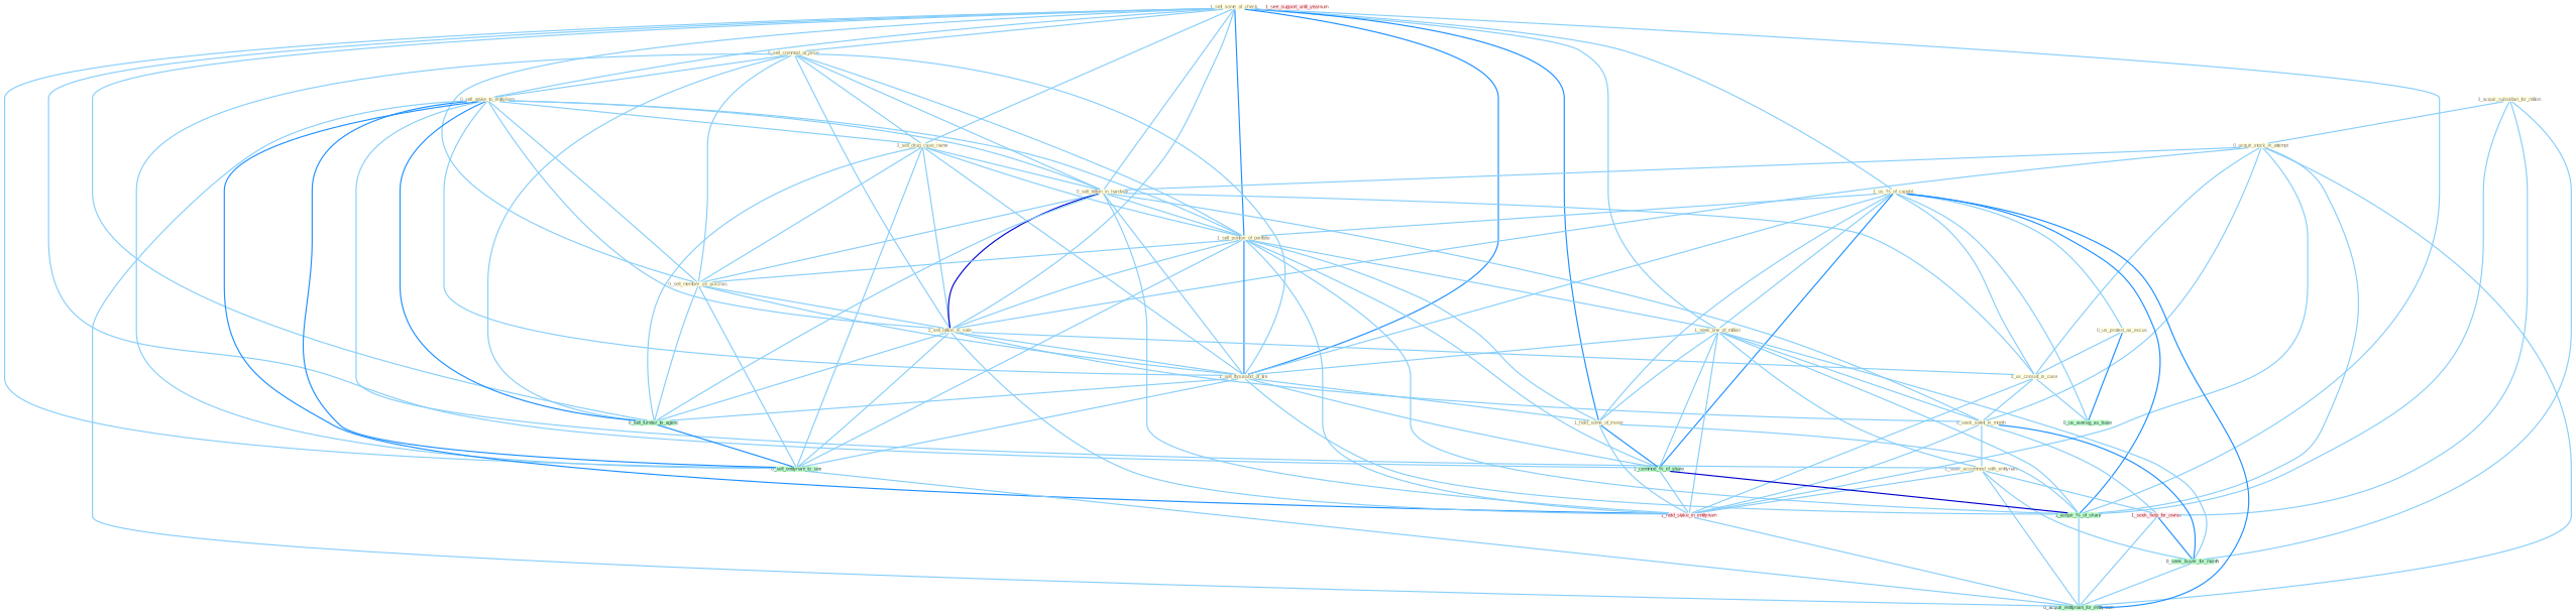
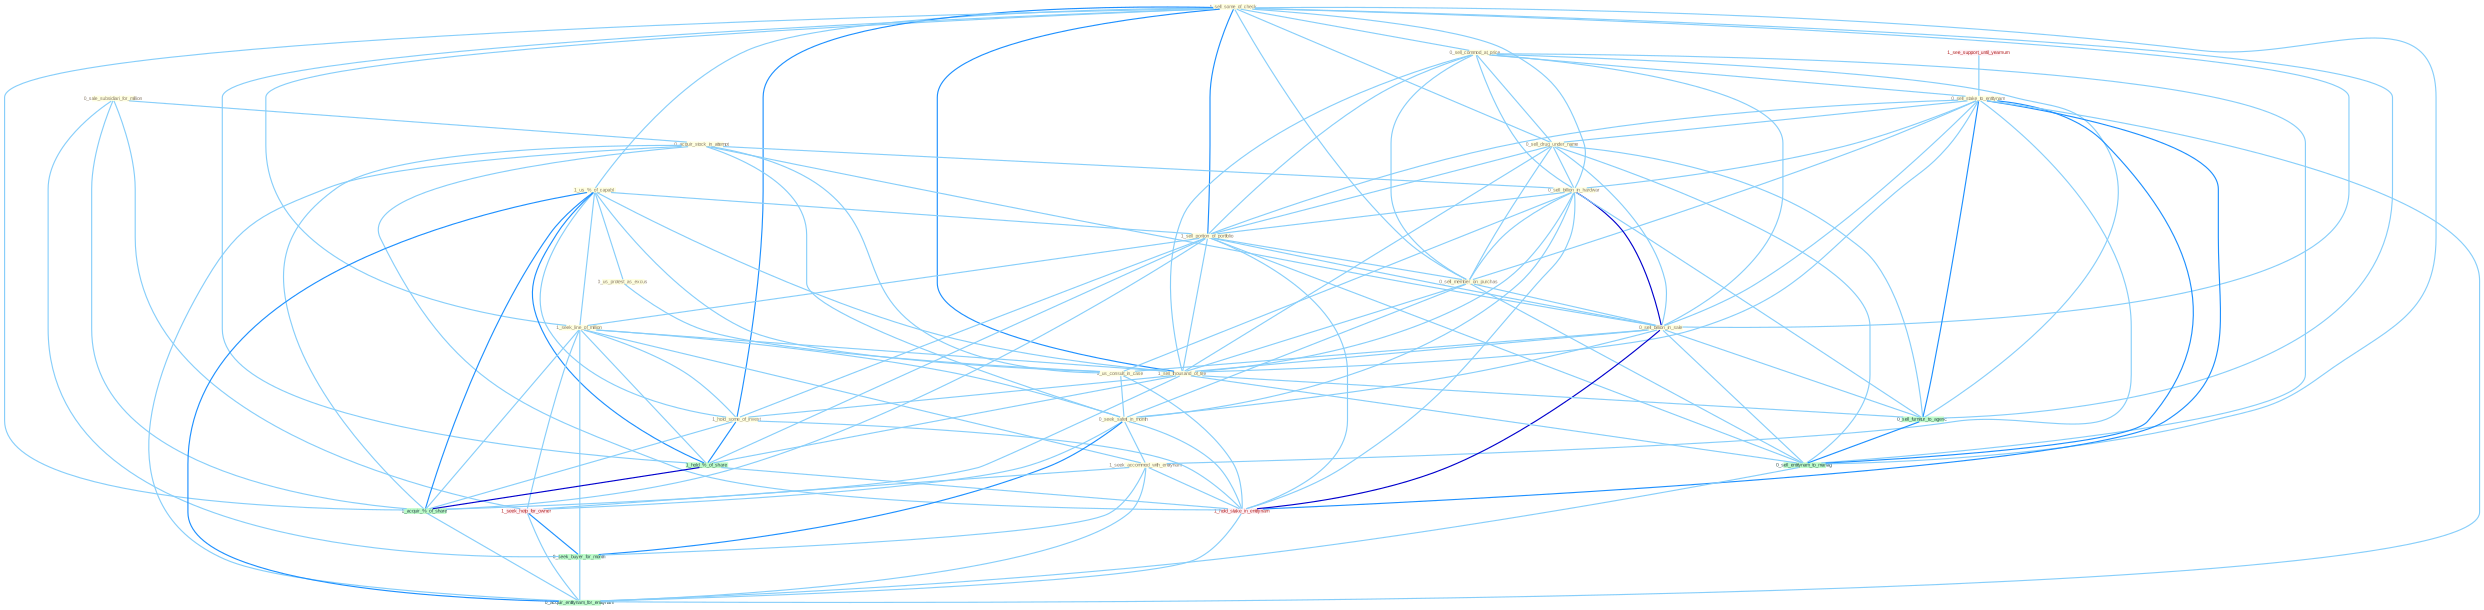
  graph {
    fontname="Liberation Sans"
    node [color="#ffffe0" fixedsize=true fontcolor="#8b7d6b" fontname="Liberation Sans" fontsize=4 shape=polygon style=filled]
    edge [color="#87cefa" fontname="Liberation Sans" w=1]
    "1_sell_some_of_check " [height=.06 width=.5]
    "0_sell_commod_at_price " [height=.06 width=.5]
-   "0_acquir_subsidiari_for_million " [height=.06 width=.5]
+   "0_acquir_subsidiari_for_million " [height=.06 width=.5 label="0_sale_subsidiari_for_million"]
    "0_sell_stake_to_entitynam " [height=.06 width=.5]
-   "0_sell_drug_under_name " [height=.06 width=.5 label="0_sell_drug_case_name"]
+   "0_sell_drug_under_name " [height=.06 width=.5]
    "0_acquir_stock_in_attempt " [height=.06 width=.5]
    "0_sell_billion_in_hardwar " [height=.06 width=.5]
    "1_us_%_of_capabl " [height=.06 width=.5]
    "1_sell_portion_of_portfolio " [height=.06 width=.5]
    "1_seek_line_of_million " [height=.06 width=.5]
    "0_sell_member_on_purchas " [height=.06 width=.5]
    "0_us_protest_as_excus " [height=.06 width=.5]
    "0_sell_billion_in_sale " [height=.06 width=.5]
    "1_sell_thousand_of_tire " [height=.06 width=.5]
    "1_hold_some_of_invest " [height=.06 width=.5]
    "0_us_consult_in_case " [height=.06 width=.5]
    "0_seek_safeti_in_month " [height=.06 width=.5]
    "1_seek_accommod_with_entitynam " [height=.06 width=.5]
    "1_hold_stake_in_entitynam " [color="#fff0f5" fontcolor="#b22222" height=.06 width=.5]
    "1_seek_help_for_owner " [color="#fff0f5" fontcolor="#b22222" height=.06 width=.5]
    "1_see_support_until_yearnum " [color="#fff0f5" fontcolor="#b22222" height=.06 width=.5]
-   "1_hold_%_of_share " [color="#BDFCC9" fontcolor="#2f4f4f" height=.06 width=.5 label="1_commod_%_of_share"]
+   "1_hold_%_of_share " [color="#BDFCC9" fontcolor="#2f4f4f" height=.06 width=.5]
    "1_acquir_%_of_share " [color="#BDFCC9" fontcolor="#2f4f4f" height=.06 width=.5]
    "0_sell_furnitur_to_agenc " [color="#BDFCC9" fontcolor="#2f4f4f" height=.06 width=.5]
-   "0_sell_entitynam_to_manag " [color="#BDFCC9" fontcolor="#2f4f4f" height=.06 width=.5 label="0_sell_entitynam_to_see"]
+   "0_sell_entitynam_to_manag " [color="#BDFCC9" fontcolor="#2f4f4f" height=.06 width=.5]
    "0_seek_buyer_for_month " [color="#BDFCC9" fontcolor="#2f4f4f" height=.06 width=.5]
    "0_acquir_entitynam_for_entitynam " [color="#BDFCC9" fontcolor="#2f4f4f" height=.06 width=.5]
-   "0_us_averag_as_base " [color="#BDFCC9" fontcolor="#2f4f4f" height=.06 width=.5]
    subgraph sub_1 {
      "1_sell_some_of_check "
      "0_sell_commod_at_price "
      "0_acquir_subsidiari_for_million "
      "0_sell_stake_to_entitynam "
      "0_sell_drug_under_name "
      "0_acquir_stock_in_attempt "
      "0_sell_billion_in_hardwar "
      "1_us_%_of_capabl "
      "1_sell_portion_of_portfolio "
      "1_seek_line_of_million "
      "0_sell_member_on_purchas "
      "0_us_protest_as_excus "
      "0_sell_billion_in_sale "
      "1_sell_thousand_of_tire "
      "1_hold_some_of_invest "
      "0_us_consult_in_case "
      "0_seek_safeti_in_month "
      "1_seek_accommod_with_entitynam "
    }
    subgraph sub_2 {
      "1_hold_stake_in_entitynam "
      "1_seek_help_for_owner "
      "1_see_support_until_yearnum "
    }
    "1_sell_some_of_check " -- "0_sell_commod_at_price "
-   "1_sell_some_of_check " -- "0_sell_stake_to_entitynam "
+   "1_see_support_until_yearnum " -- "0_sell_stake_to_entitynam "
    "1_sell_some_of_check " -- "0_sell_drug_under_name "
    "1_sell_some_of_check " -- "0_sell_billion_in_hardwar "
    "1_sell_some_of_check " -- "1_us_%_of_capabl "
    "1_sell_some_of_check " -- "1_sell_portion_of_portfolio " [color="#1e90ff" w=2]
    "1_sell_some_of_check " -- "1_seek_line_of_million "
    "1_sell_some_of_check " -- "0_sell_member_on_purchas "
    "1_sell_some_of_check " -- "0_sell_billion_in_sale "
    "1_sell_some_of_check " -- "1_sell_thousand_of_tire " [color="#1e90ff" w=2]
    "1_sell_some_of_check " -- "1_hold_some_of_invest " [color="#1e90ff" w=2]
    "1_sell_some_of_check " -- "1_hold_%_of_share "
    "1_sell_some_of_check " -- "1_acquir_%_of_share "
    "1_sell_some_of_check " -- "0_sell_furnitur_to_agenc "
    "1_sell_some_of_check " -- "0_sell_entitynam_to_manag "
    "0_sell_commod_at_price " -- "0_sell_stake_to_entitynam "
    "0_sell_commod_at_price " -- "0_sell_drug_under_name "
    "0_sell_commod_at_price " -- "0_sell_billion_in_hardwar "
    "0_sell_commod_at_price " -- "1_sell_portion_of_portfolio "
    "0_sell_commod_at_price " -- "0_sell_member_on_purchas "
    "0_sell_commod_at_price " -- "0_sell_billion_in_sale "
    "0_sell_commod_at_price " -- "1_sell_thousand_of_tire "
    "0_sell_commod_at_price " -- "0_sell_furnitur_to_agenc "
    "0_sell_commod_at_price " -- "0_sell_entitynam_to_manag "
    "0_acquir_subsidiari_for_million " -- "0_acquir_stock_in_attempt "
    "0_acquir_subsidiari_for_million " -- "1_seek_help_for_owner "
    "0_acquir_subsidiari_for_million " -- "1_acquir_%_of_share "
    "0_acquir_subsidiari_for_million " -- "0_seek_buyer_for_month "
    "0_sell_stake_to_entitynam " -- "0_sell_drug_under_name "
    "0_sell_stake_to_entitynam " -- "0_sell_billion_in_hardwar "
    "0_sell_stake_to_entitynam " -- "1_sell_portion_of_portfolio "
    "0_sell_stake_to_entitynam " -- "0_sell_member_on_purchas "
    "0_sell_stake_to_entitynam " -- "0_sell_billion_in_sale "
    "0_sell_stake_to_entitynam " -- "1_sell_thousand_of_tire "
    "0_sell_stake_to_entitynam " -- "1_seek_accommod_with_entitynam "
    "0_sell_stake_to_entitynam " -- "1_hold_stake_in_entitynam " [color="#1e90ff" w=2]
    "0_sell_stake_to_entitynam " -- "0_sell_furnitur_to_agenc " [color="#1e90ff" w=2]
    "0_sell_stake_to_entitynam " -- "0_sell_entitynam_to_manag " [color="#1e90ff" w=2]
    "0_sell_stake_to_entitynam " -- "0_acquir_entitynam_for_entitynam "
    "0_sell_drug_under_name " -- "0_sell_billion_in_hardwar "
    "0_sell_drug_under_name " -- "1_sell_portion_of_portfolio "
    "0_sell_drug_under_name " -- "0_sell_member_on_purchas "
    "0_sell_drug_under_name " -- "0_sell_billion_in_sale "
    "0_sell_drug_under_name " -- "1_sell_thousand_of_tire "
    "0_sell_drug_under_name " -- "0_sell_furnitur_to_agenc "
    "0_sell_drug_under_name " -- "0_sell_entitynam_to_manag "
    "0_acquir_stock_in_attempt " -- "0_sell_billion_in_hardwar "
    "0_acquir_stock_in_attempt " -- "0_sell_billion_in_sale "
    "0_acquir_stock_in_attempt " -- "0_us_consult_in_case "
    "0_acquir_stock_in_attempt " -- "0_seek_safeti_in_month "
    "0_acquir_stock_in_attempt " -- "1_hold_stake_in_entitynam "
    "0_acquir_stock_in_attempt " -- "1_acquir_%_of_share "
    "0_acquir_stock_in_attempt " -- "0_acquir_entitynam_for_entitynam "
    "0_sell_billion_in_hardwar " -- "1_sell_portion_of_portfolio "
    "0_sell_billion_in_hardwar " -- "0_sell_member_on_purchas "
    "0_sell_billion_in_hardwar " -- "0_sell_billion_in_sale " [color="#0000cd" w=3]
    "0_sell_billion_in_hardwar " -- "1_sell_thousand_of_tire "
    "0_sell_billion_in_hardwar " -- "0_us_consult_in_case "
    "0_sell_billion_in_hardwar " -- "0_seek_safeti_in_month "
    "0_sell_billion_in_hardwar " -- "1_hold_stake_in_entitynam "
    "0_sell_billion_in_hardwar " -- "0_sell_furnitur_to_agenc "
    "1_us_%_of_capabl " -- "1_sell_portion_of_portfolio "
    "1_us_%_of_capabl " -- "1_seek_line_of_million "
    "1_us_%_of_capabl " -- "0_us_protest_as_excus "
    "1_us_%_of_capabl " -- "1_sell_thousand_of_tire "
    "1_us_%_of_capabl " -- "1_hold_some_of_invest "
    "1_us_%_of_capabl " -- "0_us_consult_in_case "
    "1_us_%_of_capabl " -- "1_hold_%_of_share " [color="#1e90ff" w=2]
    "1_us_%_of_capabl " -- "1_acquir_%_of_share " [color="#1e90ff" w=2]
    "1_us_%_of_capabl " -- "0_acquir_entitynam_for_entitynam " [color="#1e90ff" w=2]
-   "1_us_%_of_capabl " -- "0_us_averag_as_base "
    "1_sell_portion_of_portfolio " -- "1_seek_line_of_million "
    "1_sell_portion_of_portfolio " -- "0_sell_member_on_purchas "
    "1_sell_portion_of_portfolio " -- "0_sell_billion_in_sale "
-   "1_sell_portion_of_portfolio " -- "1_sell_thousand_of_tire " [color="#1e90ff" w=2]
+   "1_sell_portion_of_portfolio " -- "1_sell_thousand_of_tire " [w=2]
    "1_sell_portion_of_portfolio " -- "1_hold_some_of_invest "
    "1_sell_portion_of_portfolio " -- "1_hold_stake_in_entitynam "
    "1_sell_portion_of_portfolio " -- "1_hold_%_of_share "
    "1_sell_portion_of_portfolio " -- "1_acquir_%_of_share "
    "1_sell_portion_of_portfolio " -- "0_sell_entitynam_to_manag "
    "1_seek_line_of_million " -- "1_sell_thousand_of_tire "
    "1_seek_line_of_million " -- "1_hold_some_of_invest "
    "1_seek_line_of_million " -- "0_seek_safeti_in_month "
    "1_seek_line_of_million " -- "1_seek_accommod_with_entitynam "
-   "1_seek_line_of_million " -- "1_hold_stake_in_entitynam "
+   "1_seek_line_of_million " -- "1_seek_help_for_owner "
    "1_seek_line_of_million " -- "1_hold_%_of_share "
    "1_seek_line_of_million " -- "1_acquir_%_of_share "
    "1_seek_line_of_million " -- "0_seek_buyer_for_month "
    "0_sell_member_on_purchas " -- "0_sell_billion_in_sale "
    "0_sell_member_on_purchas " -- "1_sell_thousand_of_tire "
-   "0_sell_member_on_purchas " -- "0_sell_furnitur_to_agenc "
+   "0_sell_member_on_purchas " -- "0_seek_safeti_in_month "
    "0_sell_member_on_purchas " -- "0_sell_entitynam_to_manag "
    "0_us_protest_as_excus " -- "0_us_consult_in_case "
-   "0_us_protest_as_excus " -- "0_us_averag_as_base " [color="#1e90ff" w=2]
    "0_sell_billion_in_sale " -- "1_sell_thousand_of_tire "
    "0_sell_billion_in_sale " -- "0_us_consult_in_case "
    "0_sell_billion_in_sale " -- "0_seek_safeti_in_month "
-   "0_sell_billion_in_sale " -- "1_hold_stake_in_entitynam "
+   "0_sell_billion_in_sale " -- "1_hold_stake_in_entitynam " [color="#0000cd"]
    "0_sell_billion_in_sale " -- "0_sell_furnitur_to_agenc "
    "0_sell_billion_in_sale " -- "0_sell_entitynam_to_manag "
    "1_sell_thousand_of_tire " -- "1_hold_some_of_invest "
    "1_sell_thousand_of_tire " -- "1_hold_%_of_share "
    "1_sell_thousand_of_tire " -- "1_acquir_%_of_share "
    "1_sell_thousand_of_tire " -- "0_sell_furnitur_to_agenc "
    "1_sell_thousand_of_tire " -- "0_sell_entitynam_to_manag "
    "1_hold_some_of_invest " -- "1_hold_stake_in_entitynam "
    "1_hold_some_of_invest " -- "1_hold_%_of_share " [color="#1e90ff" w=2]
    "1_hold_some_of_invest " -- "1_acquir_%_of_share "
    "0_us_consult_in_case " -- "0_seek_safeti_in_month "
    "0_us_consult_in_case " -- "1_hold_stake_in_entitynam "
-   "0_us_consult_in_case " -- "0_us_averag_as_base "
    "0_seek_safeti_in_month " -- "1_seek_accommod_with_entitynam "
    "0_seek_safeti_in_month " -- "1_hold_stake_in_entitynam "
    "0_seek_safeti_in_month " -- "1_seek_help_for_owner "
    "0_seek_safeti_in_month " -- "0_seek_buyer_for_month " [color="#1e90ff" w=2]
    "1_seek_accommod_with_entitynam " -- "1_hold_stake_in_entitynam "
    "1_seek_accommod_with_entitynam " -- "1_seek_help_for_owner "
    "1_seek_accommod_with_entitynam " -- "0_seek_buyer_for_month "
    "1_seek_accommod_with_entitynam " -- "0_acquir_entitynam_for_entitynam "
    "1_hold_stake_in_entitynam " -- "0_acquir_entitynam_for_entitynam "
    "1_seek_help_for_owner " -- "0_seek_buyer_for_month " [color="#1e90ff" w=2]
    "1_seek_help_for_owner " -- "0_acquir_entitynam_for_entitynam "
    "1_hold_%_of_share " -- "1_hold_stake_in_entitynam "
    "1_hold_%_of_share " -- "1_acquir_%_of_share " [color="#0000cd" w=3]
    "1_acquir_%_of_share " -- "0_acquir_entitynam_for_entitynam "
    "0_sell_furnitur_to_agenc " -- "0_sell_entitynam_to_manag " [color="#1e90ff" w=2]
    "0_sell_entitynam_to_manag " -- "0_acquir_entitynam_for_entitynam "
    "0_seek_buyer_for_month " -- "0_acquir_entitynam_for_entitynam "
  }
